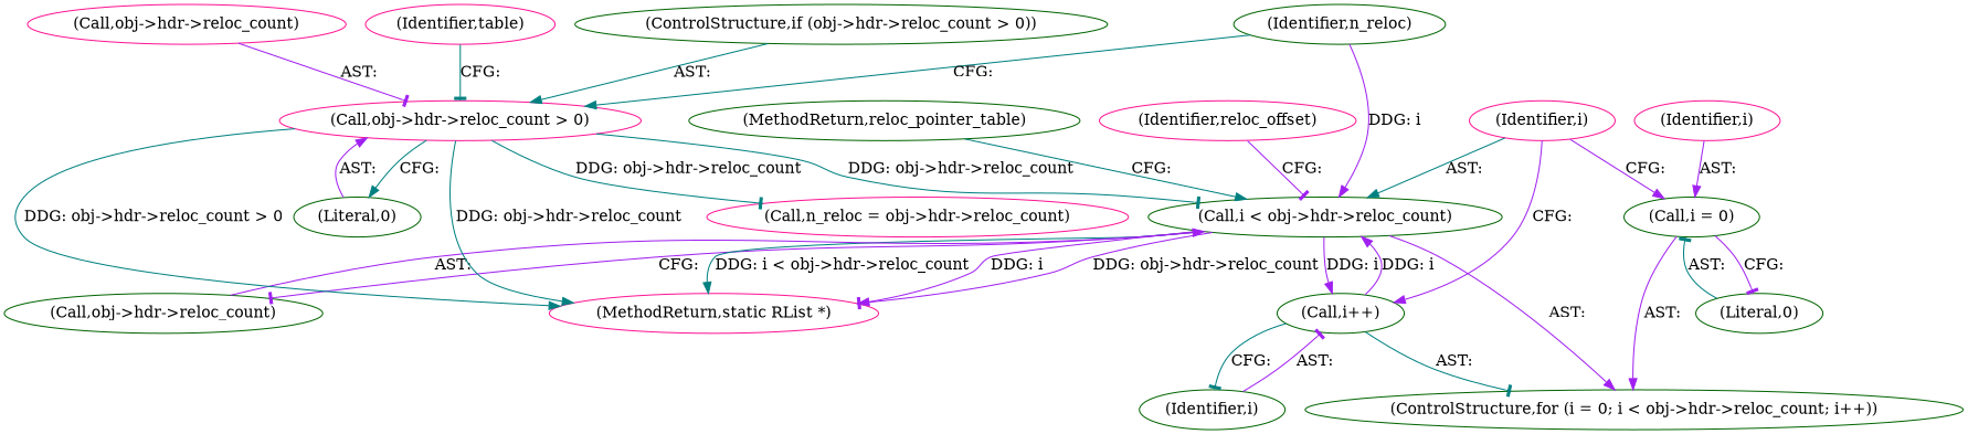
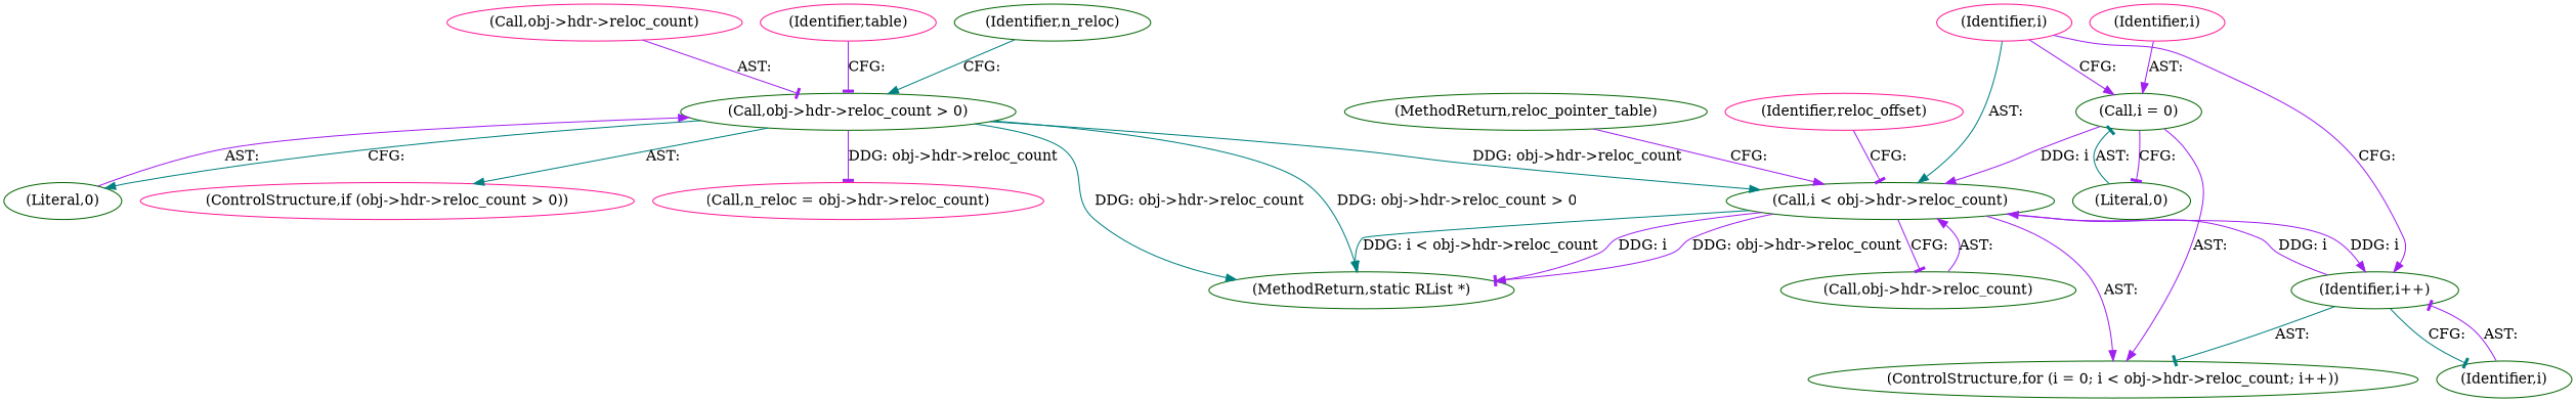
  digraph {
    node [color=darkgreen]
    edge [arrowhead=normal color=purple]
    n1 [label="(Call,i < obj->hdr->reloc_count)"]
-   n2 [label="(Call,i++)"]
+   n2 [label="(Identifier,i++)"]
    n3 [label="(Call,obj->hdr->reloc_count)"]
    n4 [label="(ControlStructure,for (i = 0; i < obj->hdr->reloc_count; i++))"]
-   n5 [color=deeppink label="(MethodReturn,static RList *)"]
+   n5 [label="(MethodReturn,static RList *)"]
    n6 [label="(Identifier,i)"]
    n7 [label="(Call,i = 0)"]
    n8 [label="(Literal,0)"]
-   n9 [color=deeppink label="(Call,obj->hdr->reloc_count > 0)"]
+   n9 [label="(Call,obj->hdr->reloc_count > 0)"]
    n10 [color=deeppink label="(Call,n_reloc = obj->hdr->reloc_count)"]
    n11 [label="(Literal,0)"]
-   n12 [label="(ControlStructure,if (obj->hdr->reloc_count > 0))"]
+   n12 [color=deeppink label="(ControlStructure,if (obj->hdr->reloc_count > 0))"]
    n13 [color=deeppink label="(Identifier,i)"]
    n14 [color=deeppink label="(Identifier,i)"]
    n15 [color=deeppink label="(Identifier,reloc_offset)"]
    n16 [color=deeppink label="(Call,obj->hdr->reloc_count)"]
    n17 [color=deeppink label="(Identifier,table)"]
    n18 [label="(Identifier,n_reloc)"]
    n19 [label="(MethodReturn,reloc_pointer_table)"]
    n1 -> n2 [label="DDG: i"]
    n1 -> n3 [arrowhead=tee label="CFG: "]
    n1 -> n4 [label="AST: "]
    n1 -> n5 [arrowhead=tee label="DDG: obj->hdr->reloc_count"]
    n1 -> n5 [color=teal label="DDG: i < obj->hdr->reloc_count"]
    n1 -> n5 [label="DDG: i"]
    n2 -> n1 [label="DDG: i"]
    n2 -> n4 [arrowhead=tee color=teal label="AST: "]
    n2 -> n6 [arrowhead=tee color=teal label="CFG: "]
    n3 -> n1 [label="AST: "]
    n6 -> n2 [arrowhead=tee label="AST: "]
-   n18 -> n1 [label="DDG: i"]
+   n7 -> n1 [label="DDG: i"]
    n7 -> n4 [label="AST: "]
    n7 -> n8 [arrowhead=tee label="CFG: "]
    n8 -> n7 [arrowhead=tee color=teal label="AST: "]
-   n9 -> n1 [arrowhead=tee color=teal label="DDG: obj->hdr->reloc_count"]
+   n9 -> n1 [color=teal label="DDG: obj->hdr->reloc_count"]
    n9 -> n5 [color=teal label="DDG: obj->hdr->reloc_count"]
    n9 -> n5 [color=teal label="DDG: obj->hdr->reloc_count > 0"]
-   n9 -> n10 [arrowhead=tee color=teal label="DDG: obj->hdr->reloc_count"]
+   n9 -> n10 [arrowhead=tee label="DDG: obj->hdr->reloc_count"]
    n9 -> n11 [color=teal label="CFG: "]
-   n12 -> n9 [color=teal label="AST: "]
+   n9 -> n12 [color=teal label="AST: "]
    n11 -> n9 [label="AST: "]
    n13 -> n1 [color=teal label="AST: "]
    n13 -> n2 [label="CFG: "]
    n13 -> n7 [label="CFG: "]
    n14 -> n7 [label="AST: "]
    n15 -> n1 [arrowhead=tee label="CFG: "]
    n16 -> n9 [arrowhead=tee label="AST: "]
-   n17 -> n9 [arrowhead=tee color=teal label="CFG: "]
+   n17 -> n9 [arrowhead=tee label="CFG: "]
    n18 -> n9 [color=teal label="CFG: "]
-   n19 -> n1 [color=teal label="CFG: "]
+   n19 -> n1 [label="CFG: "]
  }
